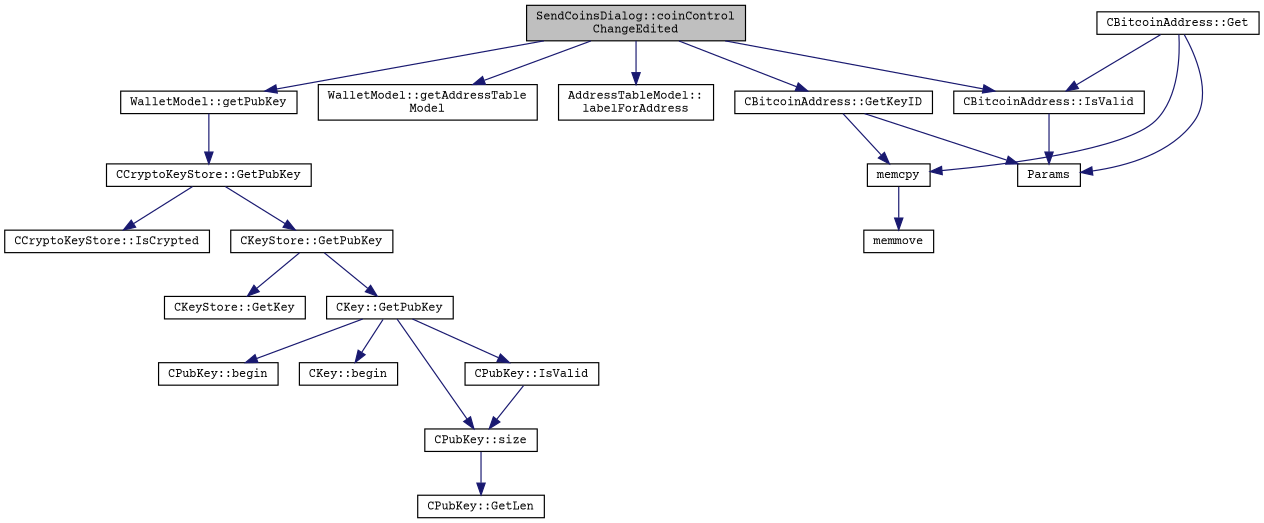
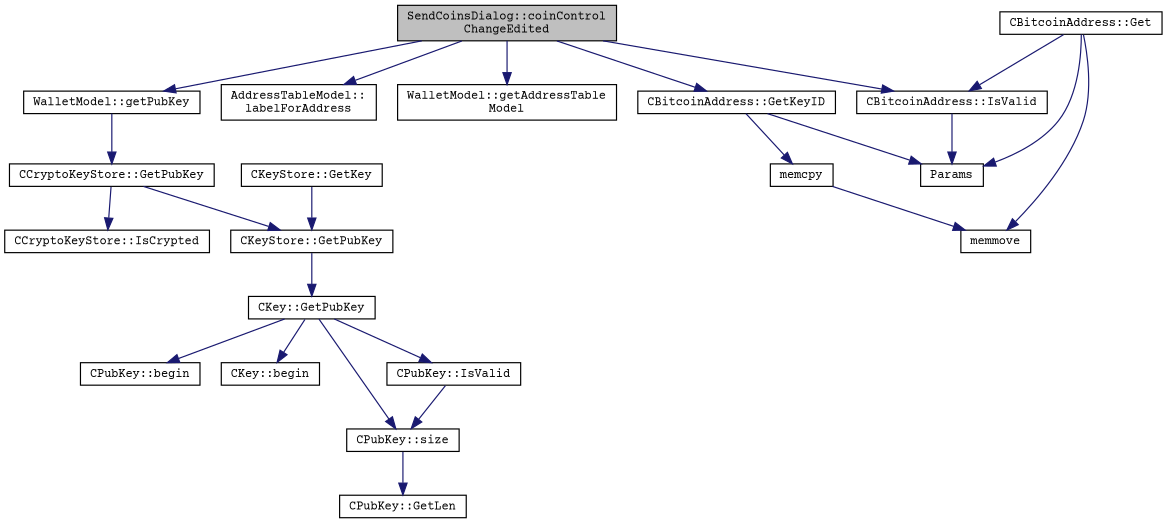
  digraph {
    fontname="Courier Prime"
    rankdir=TB
    node [color=black fillcolor=white fontname="Courier Prime" fontsize=10 shape=record style=filled]
    edge [color=midnightblue fontname="Courier Prime" fontsize=10 labelfontname=Helvetica labelfontsize=10 style=solid]
    n1 [fillcolor=grey75 fontcolor=black height=0.2 label="SendCoinsDialog::coinControl\lChangeEdited" width=0.4]
    n2 [height=0.2 label="WalletModel::getAddressTable\lModel" width=0.4]
    n3 [height=0.2 label="CBitcoinAddress::IsValid" width=0.4]
    n4 [height=0.2 label="CBitcoinAddress::GetKeyID" width=0.4]
    n5 [height=0.2 label="WalletModel::getPubKey" width=0.4]
    n6 [height=0.2 label="AddressTableModel::\llabelForAddress" width=0.4]
    n7 [height=0.2 label=Params width=0.4]
    n8 [height=0.2 label=memcpy width=0.4]
    n9 [height=0.2 label="CCryptoKeyStore::GetPubKey" width=0.4]
    n10 [height=0.2 label="CBitcoinAddress::Get" width=0.4]
    n11 [height=0.2 label=memmove width=0.4]
    n12 [height=0.2 label="CCryptoKeyStore::IsCrypted" width=0.4]
    n13 [height=0.2 label="CKeyStore::GetPubKey" width=0.4]
    n14 [height=0.2 label="CKeyStore::GetKey" width=0.4]
    n15 [height=0.2 label="CKey::GetPubKey" width=0.4]
    n16 [height=0.2 label="CPubKey::begin" width=0.4]
    n17 [height=0.2 label="CKey::begin" width=0.4]
    n18 [height=0.2 label="CPubKey::size" width=0.4]
    n19 [height=0.2 label="CPubKey::IsValid" width=0.4]
    n20 [height=0.2 label="CPubKey::GetLen" width=0.4]
    n1 -> n2
    n1 -> n3
    n1 -> n4
    n1 -> n5
    n1 -> n6
    n3 -> n7
    n4 -> n7
    n4 -> n8
    n5 -> n9
    n8 -> n11
    n9 -> n12
    n9 -> n13
    n10 -> n3
    n10 -> n7
-   n10 -> n8
-   n13 -> n14
+   n10 -> n11
+   n14 -> n13
    n13 -> n15
    n15 -> n16
    n15 -> n17
    n15 -> n18
    n15 -> n19
    n18 -> n20
    n19 -> n18
  }
